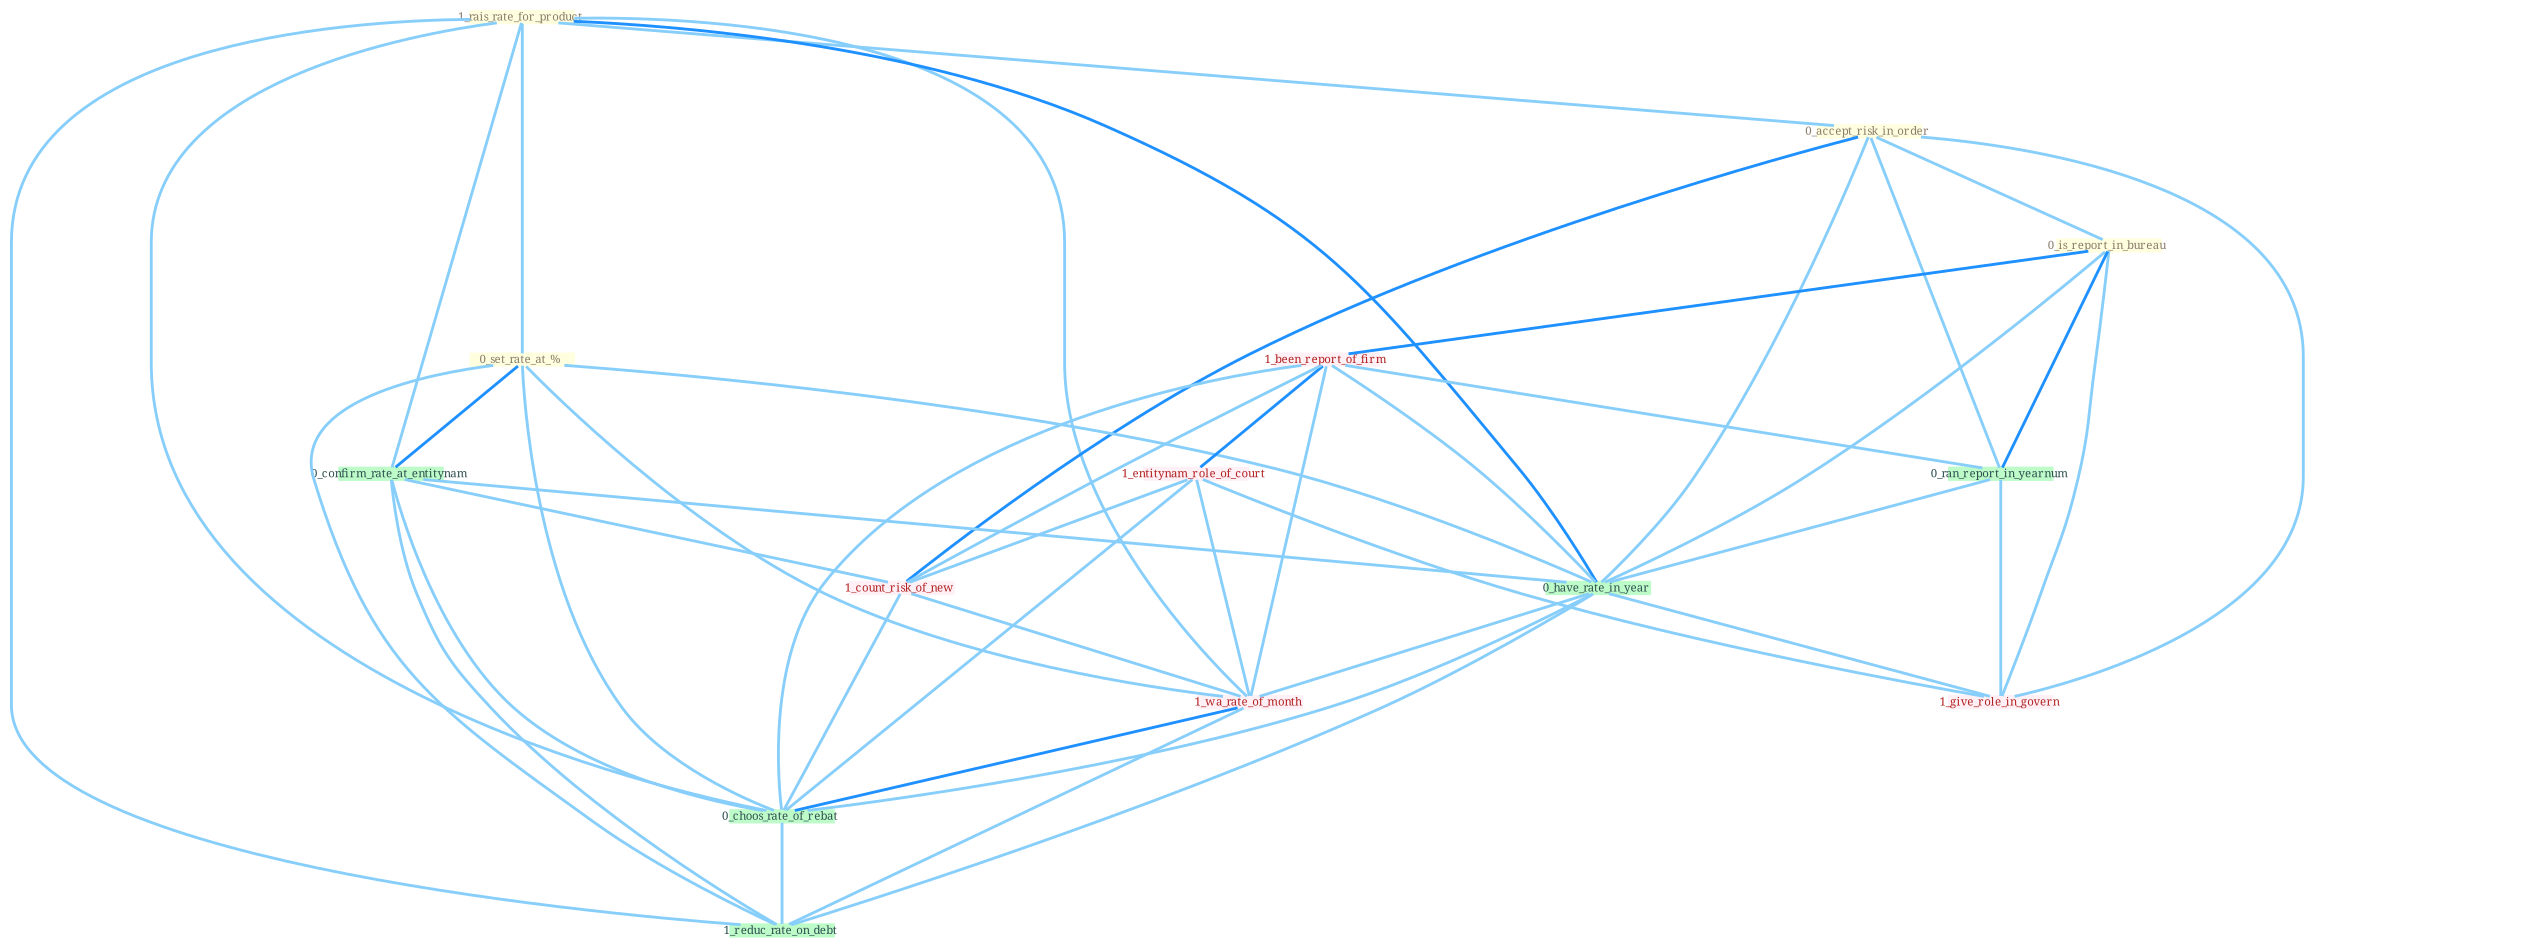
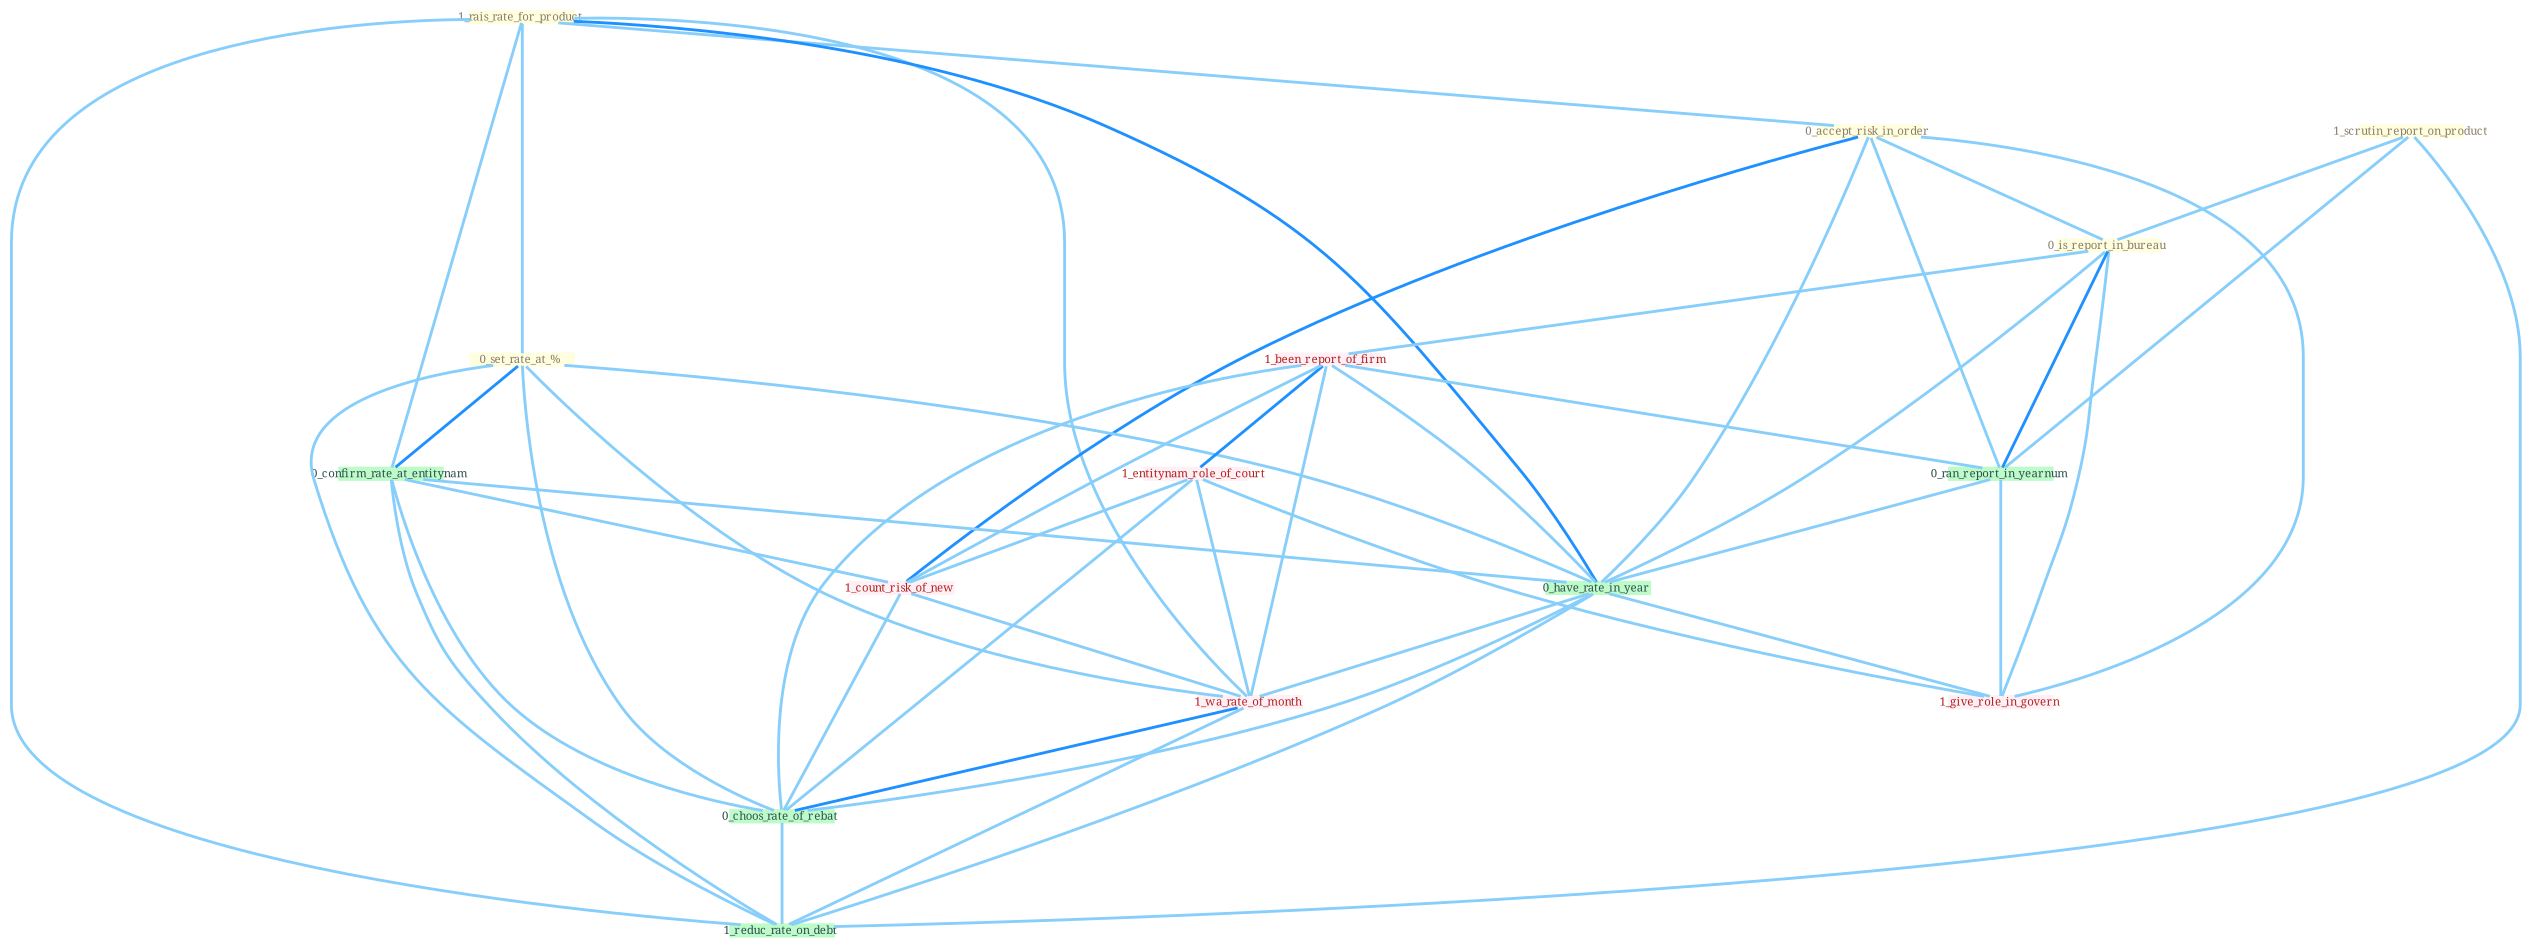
  graph {
    fontname="Noto Serif"
    node [color="#ffffe0" fixedsize=true fontcolor="#8b7d6b" fontname="Noto Serif" fontsize=4 shape=polygon style=filled]
    edge [color="#87cefa" fontname="Noto Serif" w=1]
    "1_rais_rate_for_product " [height=.06 width=.5]
+   "1_scrutin_report_on_product " [height=.06 width=.5]
    "0_accept_risk_in_order " [height=.06 width=.5]
    "0_is_report_in_bureau " [height=.06 width=.5]
    "0_set_rate_at_% " [height=.06 width=.5]
    "1_been_report_of_firm " [color="#fff0f5" fontcolor="#b22222" height=.06 width=.5]
    "1_entitynam_role_of_court " [color="#fff0f5" fontcolor="#b22222" height=.06 width=.5]
    "1_count_risk_of_new " [color="#fff0f5" fontcolor="#b22222" height=.06 width=.5]
    "1_wa_rate_of_month " [color="#fff0f5" fontcolor="#b22222" height=.06 width=.5]
    "1_give_role_in_govern " [color="#fff0f5" fontcolor="#b22222" height=.06 width=.5]
    "0_confirm_rate_at_entitynam " [color="#BDFCC9" fontcolor="#2f4f4f" height=.06 width=.5]
    "0_have_rate_in_year " [color="#BDFCC9" fontcolor="#2f4f4f" height=.06 width=.5]
    "0_choos_rate_of_rebat " [color="#BDFCC9" fontcolor="#2f4f4f" height=.06 width=.5]
    "1_reduc_rate_on_debt " [color="#BDFCC9" fontcolor="#2f4f4f" height=.06 width=.5]
    "0_ran_report_in_yearnum " [color="#BDFCC9" fontcolor="#2f4f4f" height=.06 width=.5]
    subgraph sub_1 {
      "1_rais_rate_for_product "
+     "1_scrutin_report_on_product "
      "0_accept_risk_in_order "
      "0_is_report_in_bureau "
      "0_set_rate_at_% "
    }
    subgraph sub_2 {
      "1_been_report_of_firm "
      "1_entitynam_role_of_court "
      "1_count_risk_of_new "
      "1_wa_rate_of_month "
      "1_give_role_in_govern "
    }
    "1_rais_rate_for_product " -- "0_accept_risk_in_order "
    "1_rais_rate_for_product " -- "0_set_rate_at_% "
    "1_rais_rate_for_product " -- "1_wa_rate_of_month "
    "1_rais_rate_for_product " -- "0_confirm_rate_at_entitynam "
    "1_rais_rate_for_product " -- "0_have_rate_in_year " [color="#1e90ff"]
-   "1_rais_rate_for_product " -- "0_choos_rate_of_rebat "
    "1_rais_rate_for_product " -- "1_reduc_rate_on_debt "
+   "1_scrutin_report_on_product " -- "0_is_report_in_bureau "
+   "1_scrutin_report_on_product " -- "1_reduc_rate_on_debt "
+   "1_scrutin_report_on_product " -- "0_ran_report_in_yearnum "
    "0_accept_risk_in_order " -- "0_is_report_in_bureau "
    "0_accept_risk_in_order " -- "1_count_risk_of_new " [color="#1e90ff"]
    "0_accept_risk_in_order " -- "1_give_role_in_govern "
    "0_accept_risk_in_order " -- "0_have_rate_in_year "
    "0_accept_risk_in_order " -- "0_ran_report_in_yearnum "
-   "0_is_report_in_bureau " -- "1_been_report_of_firm " [color="#1e90ff"]
+   "0_is_report_in_bureau " -- "1_been_report_of_firm "
    "0_is_report_in_bureau " -- "1_give_role_in_govern "
    "0_is_report_in_bureau " -- "0_have_rate_in_year "
    "0_is_report_in_bureau " -- "0_ran_report_in_yearnum " [color="#1e90ff" w=2]
    "0_set_rate_at_% " -- "1_wa_rate_of_month "
    "0_set_rate_at_% " -- "0_confirm_rate_at_entitynam " [color="#1e90ff" w=2]
    "0_set_rate_at_% " -- "0_have_rate_in_year "
    "0_set_rate_at_% " -- "0_choos_rate_of_rebat "
    "0_set_rate_at_% " -- "1_reduc_rate_on_debt "
    "1_been_report_of_firm " -- "1_entitynam_role_of_court " [color="#1e90ff"]
    "1_been_report_of_firm " -- "1_count_risk_of_new "
    "1_been_report_of_firm " -- "1_wa_rate_of_month "
    "1_been_report_of_firm " -- "0_choos_rate_of_rebat "
    "1_been_report_of_firm " -- "0_ran_report_in_yearnum "
    "1_entitynam_role_of_court " -- "1_count_risk_of_new "
    "1_entitynam_role_of_court " -- "1_wa_rate_of_month "
    "1_entitynam_role_of_court " -- "1_give_role_in_govern "
    "1_entitynam_role_of_court " -- "0_choos_rate_of_rebat "
    "1_count_risk_of_new " -- "1_wa_rate_of_month "
    "1_count_risk_of_new " -- "0_choos_rate_of_rebat "
    "1_wa_rate_of_month " -- "0_choos_rate_of_rebat " [color="#1e90ff" w=2]
    "1_wa_rate_of_month " -- "1_reduc_rate_on_debt "
    "0_confirm_rate_at_entitynam " -- "1_count_risk_of_new "
    "0_confirm_rate_at_entitynam " -- "0_have_rate_in_year "
    "0_confirm_rate_at_entitynam " -- "0_choos_rate_of_rebat "
    "0_confirm_rate_at_entitynam " -- "1_reduc_rate_on_debt "
    "0_have_rate_in_year " -- "1_been_report_of_firm "
    "0_have_rate_in_year " -- "1_wa_rate_of_month "
    "0_have_rate_in_year " -- "1_give_role_in_govern "
    "0_have_rate_in_year " -- "0_choos_rate_of_rebat "
    "0_have_rate_in_year " -- "1_reduc_rate_on_debt "
    "0_choos_rate_of_rebat " -- "1_reduc_rate_on_debt "
    "0_ran_report_in_yearnum " -- "1_give_role_in_govern "
    "0_ran_report_in_yearnum " -- "0_have_rate_in_year "
  }
